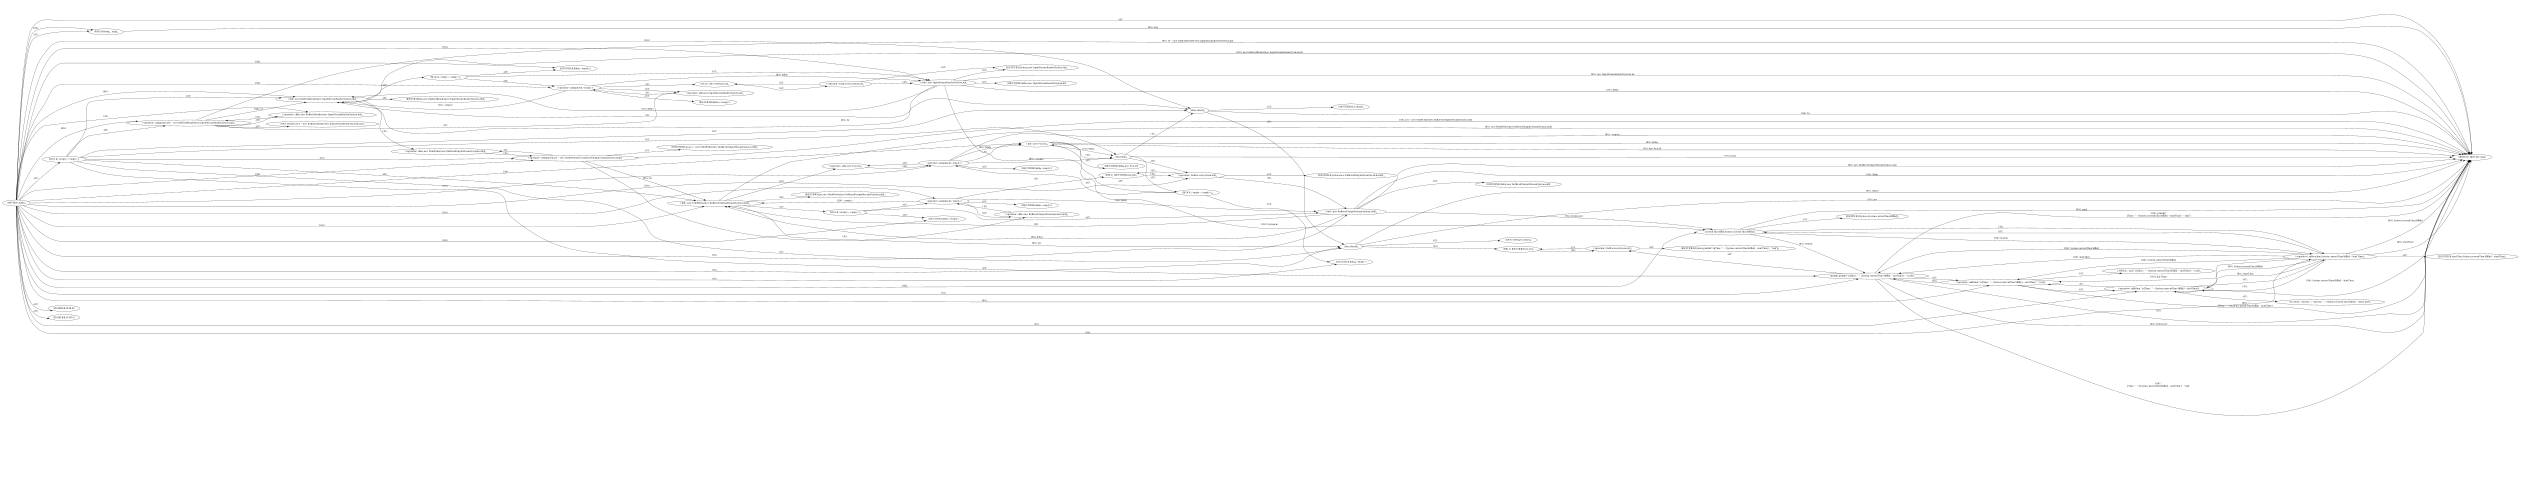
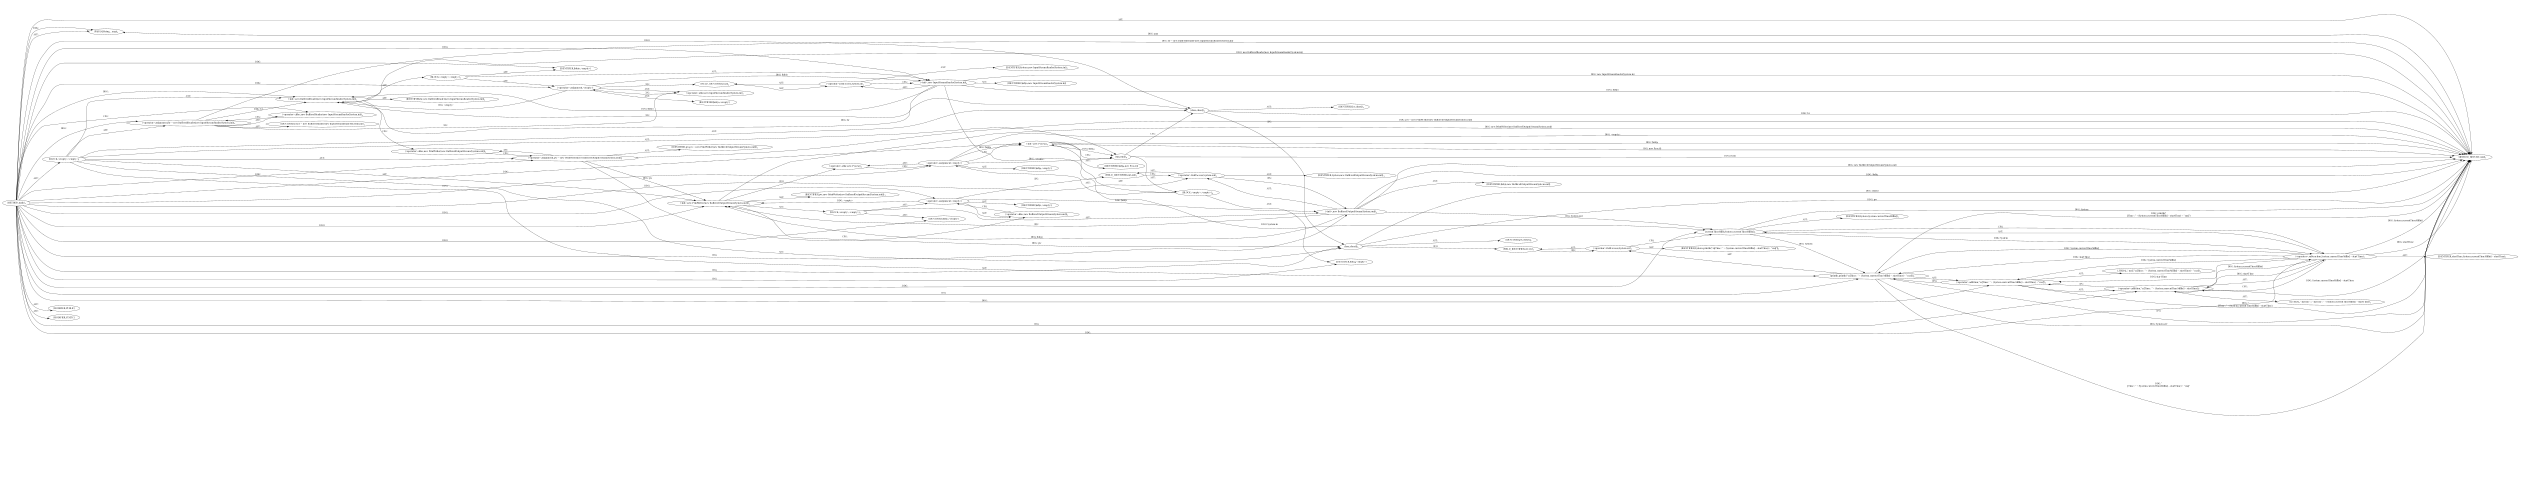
  digraph {
    fontname="Playfair Display"
    rankdir=LR
    node [fontname="Playfair Display"]
    edge [fontname="Playfair Display"]
    n1 [label=<(METHOD,main)<SUB>1</SUB>>]
    n2 [label=<(PARAM,String... args)<SUB>1</SUB>>]
    n3 [label=<(BLOCK,&lt;empty&gt;,&lt;empty&gt;)<SUB>1</SUB>>]
    n4 [label=<(&lt;operator&gt;.assignment,br = new BufferedReader(new InputStreamReader(System.in)))<SUB>2</SUB>>]
    n5 [label=<(&lt;operator&gt;.alloc,new BufferedReader(new InputStreamReader(System.in)))<SUB>2</SUB>>]
    n6 [label=<(&lt;init&gt;,new BufferedReader(new InputStreamReader(System.in)))<SUB>2</SUB>>]
    n7 [label=<(&lt;operator&gt;.assignment,&lt;empty&gt;)>]
    n8 [label=<(&lt;init&gt;,new InputStreamReader(System.in))<SUB>2</SUB>>]
    n9 [label=<(IDENTIFIER,$obj0,&lt;empty&gt;)>]
    n10 [label=<(&lt;operator&gt;.assignment,pw = new PrintWriter(new BufferedOutputStream(System.out)))<SUB>3</SUB>>]
    n11 [label=<(&lt;init&gt;,new PrintWriter(new BufferedOutputStream(System.out)))<SUB>3</SUB>>]
    n12 [label=<(&lt;operator&gt;.assignment,&lt;empty&gt;)>]
    n13 [label=<(&lt;init&gt;,new BufferedOutputStream(System.out))<SUB>3</SUB>>]
    n14 [label=<(IDENTIFIER,$obj2,&lt;empty&gt;)>]
    n15 [label=<(&lt;operator&gt;.assignment,&lt;empty&gt;)>]
    n16 [label=<(&lt;init&gt;,new P701A())<SUB>4</SUB>>]
    n17 [label=<(IDENTIFIER,$obj4,&lt;empty&gt;)>]
    n18 [label=<(close,close())<SUB>5</SUB>>]
    n19 [label=<(close,close())<SUB>6</SUB>>]
    n20 [label=<(println,println(&quot;\n[Time : &quot; + (System.currentTimeMillis() - startTime) + &quot; ms]&quot;))<SUB>7</SUB>>]
    n21 [label=<(&lt;operator&gt;.addition,&quot;\n[Time : &quot; + (System.currentTimeMillis() - startTime) + &quot; ms]&quot;)<SUB>7</SUB>>]
    n22 [label=<(&lt;operator&gt;.addition,&quot;\n[Time : &quot; + (System.currentTimeMillis() - startTime))<SUB>7</SUB>>]
    n23 [label=<(&lt;operator&gt;.subtraction,System.currentTimeMillis() - startTime)<SUB>7</SUB>>]
    n24 [label=<(currentTimeMillis,System.currentTimeMillis())<SUB>7</SUB>>]
    n25 [label=<(MODIFIER,PUBLIC)>]
    n26 [label=<(MODIFIER,STATIC)>]
    n27 [label=<(METHOD_RETURN,void)<SUB>1</SUB>>]
    n28 [label=<(&lt;operator&gt;.fieldAccess,System.out)<SUB>3</SUB>>]
    n29 [label=<(run,run())<SUB>4</SUB>>]
    n30 [label=<(IDENTIFIER,br,br = new BufferedReader(new InputStreamReader(System.in)))<SUB>2</SUB>>]
    n31 [label=<(&lt;operator&gt;.alloc,new InputStreamReader(System.in))<SUB>2</SUB>>]
    n32 [label=<(IDENTIFIER,br,new BufferedReader(new InputStreamReader(System.in)))<SUB>2</SUB>>]
    n33 [label=<(BLOCK,&lt;empty&gt;,&lt;empty&gt;)<SUB>2</SUB>>]
    n34 [label=<(&lt;operator&gt;.alloc,new PrintWriter(new BufferedOutputStream(System.out)))<SUB>3</SUB>>]
    n35 [label=<(IDENTIFIER,$obj0,&lt;empty&gt;)>]
    n36 [label=<(FIELD_IDENTIFIER,in,in)<SUB>2</SUB>>]
    n37 [label=<(IDENTIFIER,$obj0,new InputStreamReader(System.in))>]
    n38 [label=<(&lt;operator&gt;.fieldAccess,System.in)<SUB>2</SUB>>]
    n39 [label=<(IDENTIFIER,pw,pw = new PrintWriter(new BufferedOutputStream(System.out)))<SUB>3</SUB>>]
    n40 [label=<(&lt;operator&gt;.alloc,new BufferedOutputStream(System.out))<SUB>3</SUB>>]
    n41 [label=<(IDENTIFIER,pw,new PrintWriter(new BufferedOutputStream(System.out)))<SUB>3</SUB>>]
    n42 [label=<(BLOCK,&lt;empty&gt;,&lt;empty&gt;)<SUB>3</SUB>>]
    n43 [label=<(&lt;operator&gt;.alloc,new P701A())<SUB>4</SUB>>]
    n44 [label=<(IDENTIFIER,$obj2,&lt;empty&gt;)>]
    n45 [label=<(FIELD_IDENTIFIER,out,out)<SUB>3</SUB>>]
    n46 [label=<(IDENTIFIER,$obj2,new BufferedOutputStream(System.out))>]
    n47 [label=<(BLOCK,&lt;empty&gt;,&lt;empty&gt;)<SUB>4</SUB>>]
    n48 [label=<(IDENTIFIER,$obj4,&lt;empty&gt;)>]
    n49 [label=<(IDENTIFIER,$obj4,new P701A())>]
    n50 [label=<(IDENTIFIER,br,close())<SUB>5</SUB>>]
    n51 [label=<(IDENTIFIER,pw,close())<SUB>6</SUB>>]
    n52 [label=<(FIELD_IDENTIFIER,err,err)<SUB>7</SUB>>]
    n53 [label=<(&lt;operator&gt;.fieldAccess,System.err)<SUB>7</SUB>>]
    n54 [label=<(LITERAL,&quot; ms]&quot;,&quot;\n[Time : &quot; + (System.currentTimeMillis() - startTime) + &quot; ms]&quot;)<SUB>7</SUB>>]
    n55 [label=<(LITERAL,&quot;\n[Time : &quot;,&quot;\n[Time : &quot; + (System.currentTimeMillis() - startTime))<SUB>7</SUB>>]
    n56 [label=<(IDENTIFIER,startTime,System.currentTimeMillis() - startTime)<SUB>7</SUB>>]
    n57 [label=<(IDENTIFIER,System,System.currentTimeMillis())<SUB>7</SUB>>]
    n58 [label=<(IDENTIFIER,System,new InputStreamReader(System.in))<SUB>2</SUB>>]
    n59 [label=<(IDENTIFIER,System,new BufferedOutputStream(System.out))<SUB>3</SUB>>]
    n60 [label=<(IDENTIFIER,System,println(&quot;\n[Time : &quot; + (System.currentTimeMillis() - startTime) + &quot; ms]&quot;))<SUB>7</SUB>>]
    n1 -> n2 [label="AST: "]
    n1 -> n2 [label="DDG: "]
    n1 -> n3 [label="AST: "]
    n1 -> n4 [label="DDG: "]
    n1 -> n5 [label="CFG: "]
    n1 -> n6 [label="DDG: "]
    n1 -> n7 [label="DDG: "]
    n1 -> n8 [label="DDG: "]
    n1 -> n9 [label="DDG: "]
    n1 -> n10 [label="DDG: "]
    n1 -> n11 [label="DDG: "]
    n1 -> n12 [label="DDG: "]
    n1 -> n13 [label="DDG: "]
    n1 -> n14 [label="DDG: "]
    n1 -> n15 [label="DDG: "]
    n1 -> n16 [label="DDG: "]
    n1 -> n17 [label="DDG: "]
    n1 -> n18 [label="DDG: "]
    n1 -> n19 [label="DDG: "]
    n1 -> n20 [label="DDG: "]
    n1 -> n21 [label="DDG: "]
    n1 -> n22 [label="DDG: "]
    n1 -> n23 [label="DDG: "]
    n1 -> n24 [label="DDG: "]
    n1 -> n25 [label="AST: "]
    n1 -> n26 [label="AST: "]
    n1 -> n27 [label="AST: "]
    n1 -> n28 [label="DDG: "]
-   n2 -> n27 [label="DDG: args"]
+   n27 -> n2 [label="DDG: args"]
    n3 -> n4 [label="AST: "]
    n3 -> n6 [label="AST: "]
    n3 -> n10 [label="AST: "]
    n3 -> n11 [label="AST: "]
    n3 -> n18 [label="AST: "]
    n3 -> n19 [label="AST: "]
    n3 -> n20 [label="AST: "]
    n3 -> n29 [label="AST: "]
    n4 -> n5 [label="AST: "]
    n4 -> n6 [label="DDG: br"]
    n4 -> n27 [label="DDG: br = new BufferedReader(new InputStreamReader(System.in))"]
    n4 -> n30 [label="AST: "]
    n4 -> n31 [label="CFG: "]
    n5 -> n4 [label="CFG: "]
    n6 -> n18 [label="DDG: br"]
    n6 -> n27 [label="DDG: new BufferedReader(new InputStreamReader(System.in))"]
    n6 -> n32 [label="AST: "]
    n6 -> n33 [label="AST: "]
    n6 -> n34 [label="CFG: "]
    n7 -> n6 [label="DDG: &lt;empty&gt;"]
    n7 -> n8 [label="DDG: $obj0"]
    n7 -> n31 [label="AST: "]
    n7 -> n35 [label="AST: "]
    n7 -> n36 [label="CFG: "]
    n8 -> n6 [label="CFG: "]
    n8 -> n6 [label="DDG: $obj0"]
    n8 -> n24 [label="DDG: System.in"]
    n8 -> n27 [label="DDG: $obj0"]
    n8 -> n27 [label="DDG: new InputStreamReader(System.in)"]
    n8 -> n37 [label="AST: "]
-   n8 -> n58 [label="AST: "]
+   n8 -> n38 [label="AST: "]
    n10 -> n11 [label="DDG: pw"]
    n10 -> n27 [label="DDG: pw = new PrintWriter(new BufferedOutputStream(System.out))"]
    n10 -> n34 [label="AST: "]
    n10 -> n39 [label="AST: "]
    n10 -> n40 [label="CFG: "]
    n11 -> n19 [label="DDG: pw"]
    n11 -> n27 [label="DDG: new PrintWriter(new BufferedOutputStream(System.out))"]
    n11 -> n41 [label="AST: "]
    n11 -> n42 [label="AST: "]
    n11 -> n43 [label="CFG: "]
    n12 -> n11 [label="DDG: &lt;empty&gt;"]
    n12 -> n13 [label="DDG: $obj2"]
    n12 -> n40 [label="AST: "]
    n12 -> n44 [label="AST: "]
    n12 -> n45 [label="CFG: "]
    n13 -> n11 [label="CFG: "]
    n13 -> n11 [label="DDG: $obj2"]
    n13 -> n24 [label="DDG: System.out"]
    n13 -> n27 [label="DDG: $obj2"]
    n13 -> n27 [label="DDG: new BufferedOutputStream(System.out)"]
-   n29 -> n28 [label="AST: "]
+   n13 -> n28 [label="AST: "]
    n13 -> n46 [label="AST: "]
    n15 -> n16 [label="CFG: "]
    n15 -> n16 [label="DDG: $obj4"]
    n15 -> n27 [label="DDG: &lt;empty&gt;"]
    n15 -> n29 [label="DDG: &lt;empty&gt;"]
    n15 -> n43 [label="AST: "]
    n15 -> n48 [label="AST: "]
    n16 -> n27 [label="DDG: $obj4"]
    n16 -> n27 [label="DDG: new P701A()"]
    n16 -> n29 [label="CFG: "]
    n16 -> n29 [label="DDG: $obj4"]
    n16 -> n49 [label="AST: "]
    n18 -> n19 [label="CFG: "]
    n18 -> n27 [label="DDG: br"]
    n18 -> n50 [label="AST: "]
    n19 -> n27 [label="DDG: pw"]
    n19 -> n27 [label="DDG: close()"]
    n19 -> n51 [label="AST: "]
    n19 -> n52 [label="CFG: "]
    n20 -> n21 [label="AST: "]
    n20 -> n27 [label="CFG: "]
    n20 -> n27 [label="DDG: System.err"]
    n20 -> n27 [label="DDG: &quot;\n[Time : &quot; + (System.currentTimeMillis() - startTime) + &quot; ms]&quot;"]
    n20 -> n27 [label="DDG: println(&quot;\n[Time : &quot; + (System.currentTimeMillis() - startTime) + &quot; ms]&quot;)"]
    n20 -> n53 [label="AST: "]
    n21 -> n20 [label="CFG: "]
    n21 -> n22 [label="AST: "]
    n21 -> n27 [label="DDG: &quot;\n[Time : &quot; + (System.currentTimeMillis() - startTime)"]
    n21 -> n54 [label="AST: "]
    n22 -> n21 [label="CFG: "]
    n22 -> n23 [label="AST: "]
    n22 -> n27 [label="DDG: System.currentTimeMillis() - startTime"]
    n22 -> n55 [label="AST: "]
    n23 -> n20 [label="DDG: System.currentTimeMillis()"]
    n23 -> n20 [label="DDG: startTime"]
    n23 -> n21 [label="DDG: System.currentTimeMillis()"]
    n23 -> n21 [label="DDG: startTime"]
    n23 -> n22 [label="CFG: "]
    n23 -> n22 [label="DDG: System.currentTimeMillis()"]
    n23 -> n22 [label="DDG: startTime"]
    n23 -> n24 [label="AST: "]
    n23 -> n27 [label="DDG: System.currentTimeMillis()"]
    n23 -> n27 [label="DDG: startTime"]
    n23 -> n56 [label="AST: "]
    n24 -> n20 [label="DDG: System"]
    n24 -> n23 [label="CFG: "]
    n24 -> n23 [label="DDG: System"]
-   n24 -> n27 [label="DDG: run()"]
+   n24 -> n27 [label="DDG: System"]
    n24 -> n57 [label="AST: "]
    n28 -> n13 [label="CFG: "]
    n28 -> n45 [label="AST: "]
    n28 -> n59 [label="AST: "]
    n29 -> n18 [label="CFG: "]
    n29 -> n27 [label="DDG: run()"]
    n29 -> n47 [label="AST: "]
    n31 -> n7 [label="CFG: "]
    n33 -> n7 [label="AST: "]
    n33 -> n8 [label="AST: "]
    n33 -> n9 [label="AST: "]
    n34 -> n10 [label="CFG: "]
    n36 -> n38 [label="AST: "]
    n38 -> n8 [label="CFG: "]
    n38 -> n36 [label="AST: "]
    n38 -> n58 [label="AST: "]
    n40 -> n12 [label="CFG: "]
    n42 -> n12 [label="AST: "]
    n42 -> n13 [label="AST: "]
    n42 -> n14 [label="AST: "]
    n43 -> n15 [label="CFG: "]
    n45 -> n28 [label="CFG: "]
    n47 -> n15 [label="AST: "]
    n47 -> n16 [label="AST: "]
    n47 -> n17 [label="AST: "]
    n52 -> n53 [label="CFG: "]
+   n53 -> n24 [label="CFG: "]
    n53 -> n52 [label="AST: "]
    n53 -> n60 [label="AST: "]
  }
